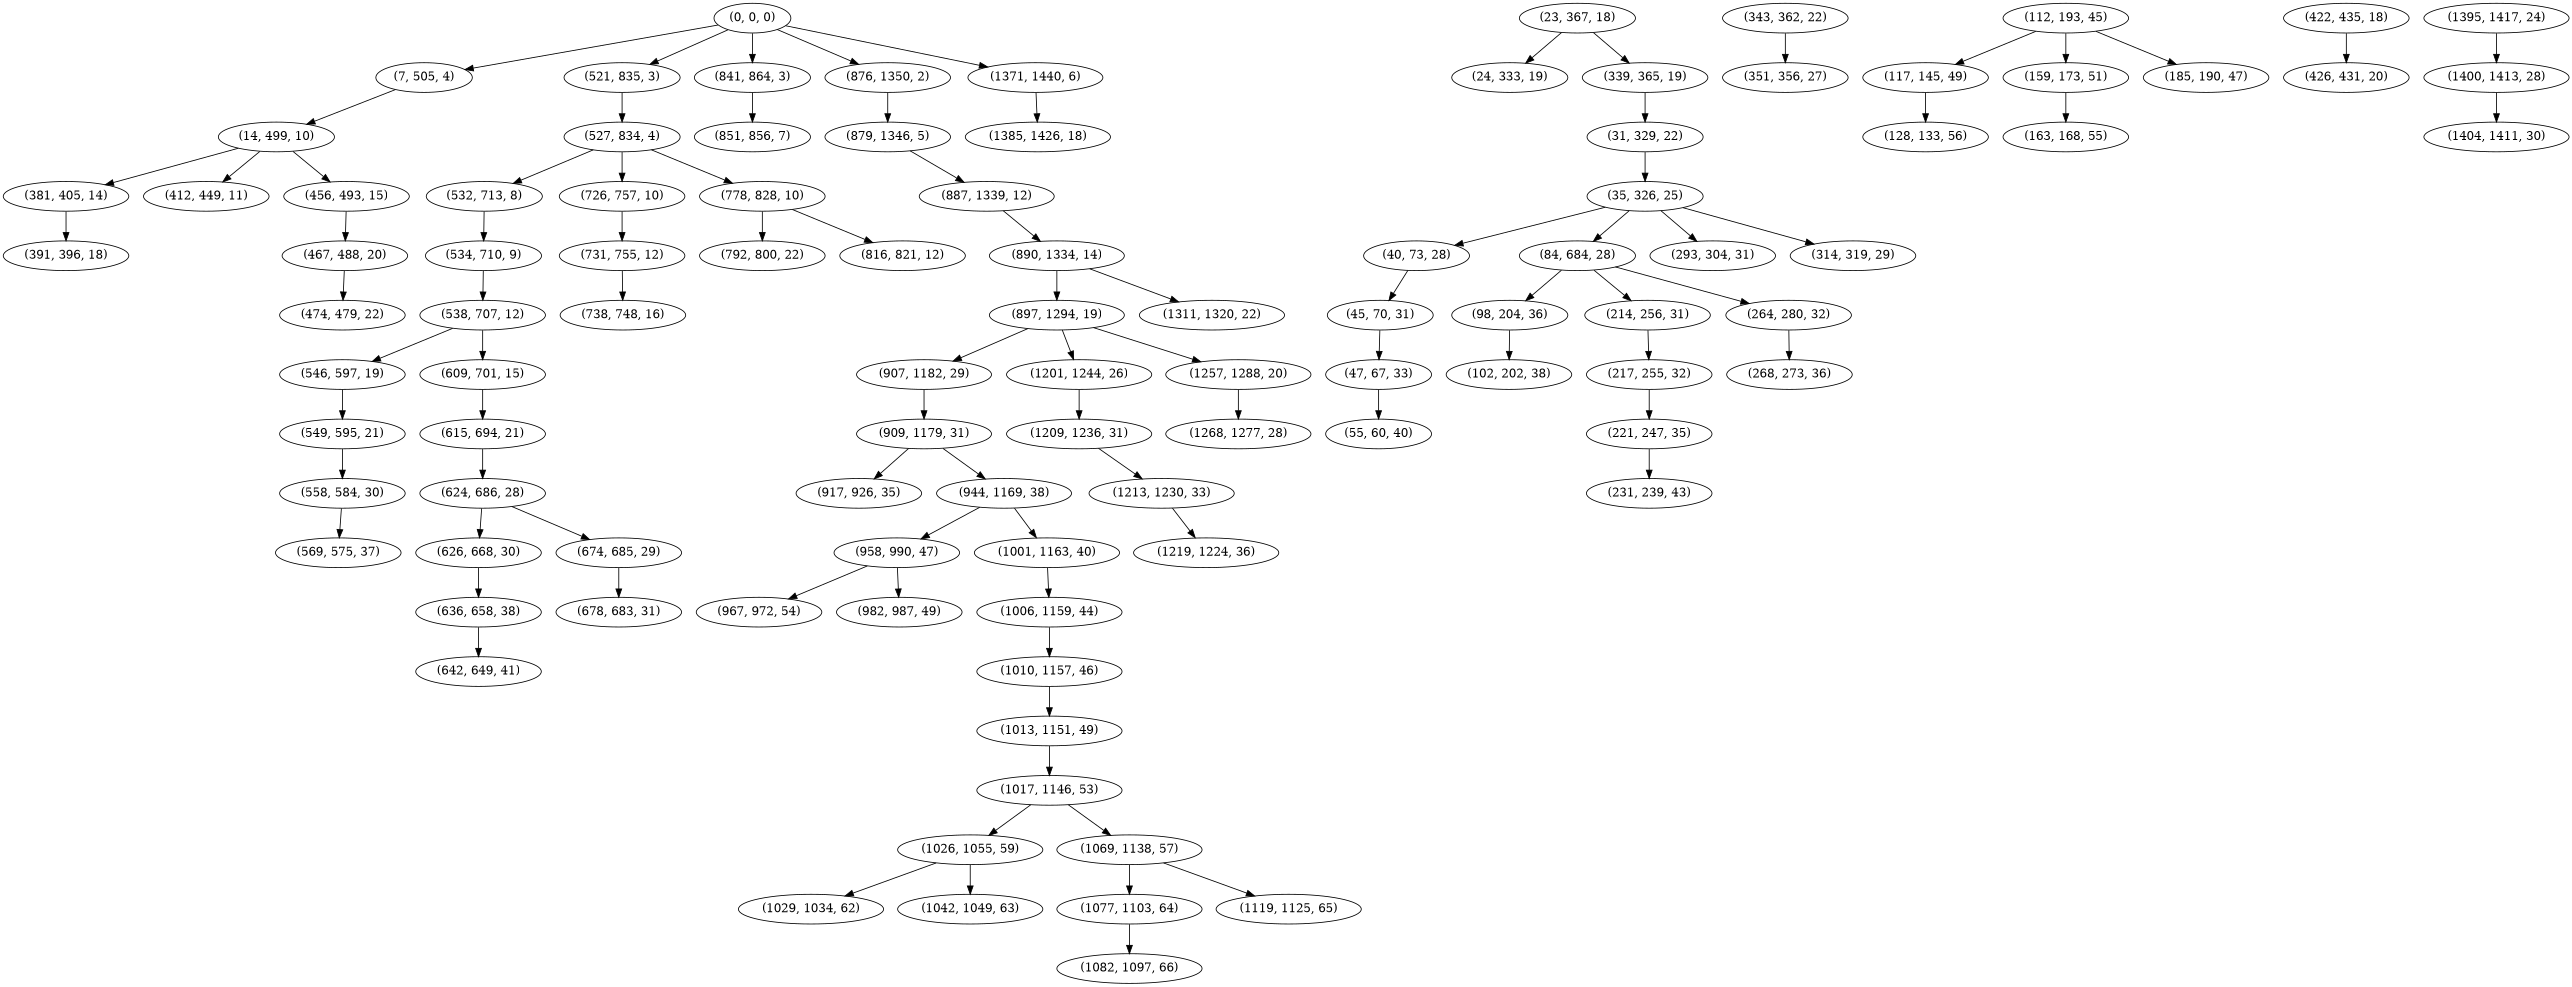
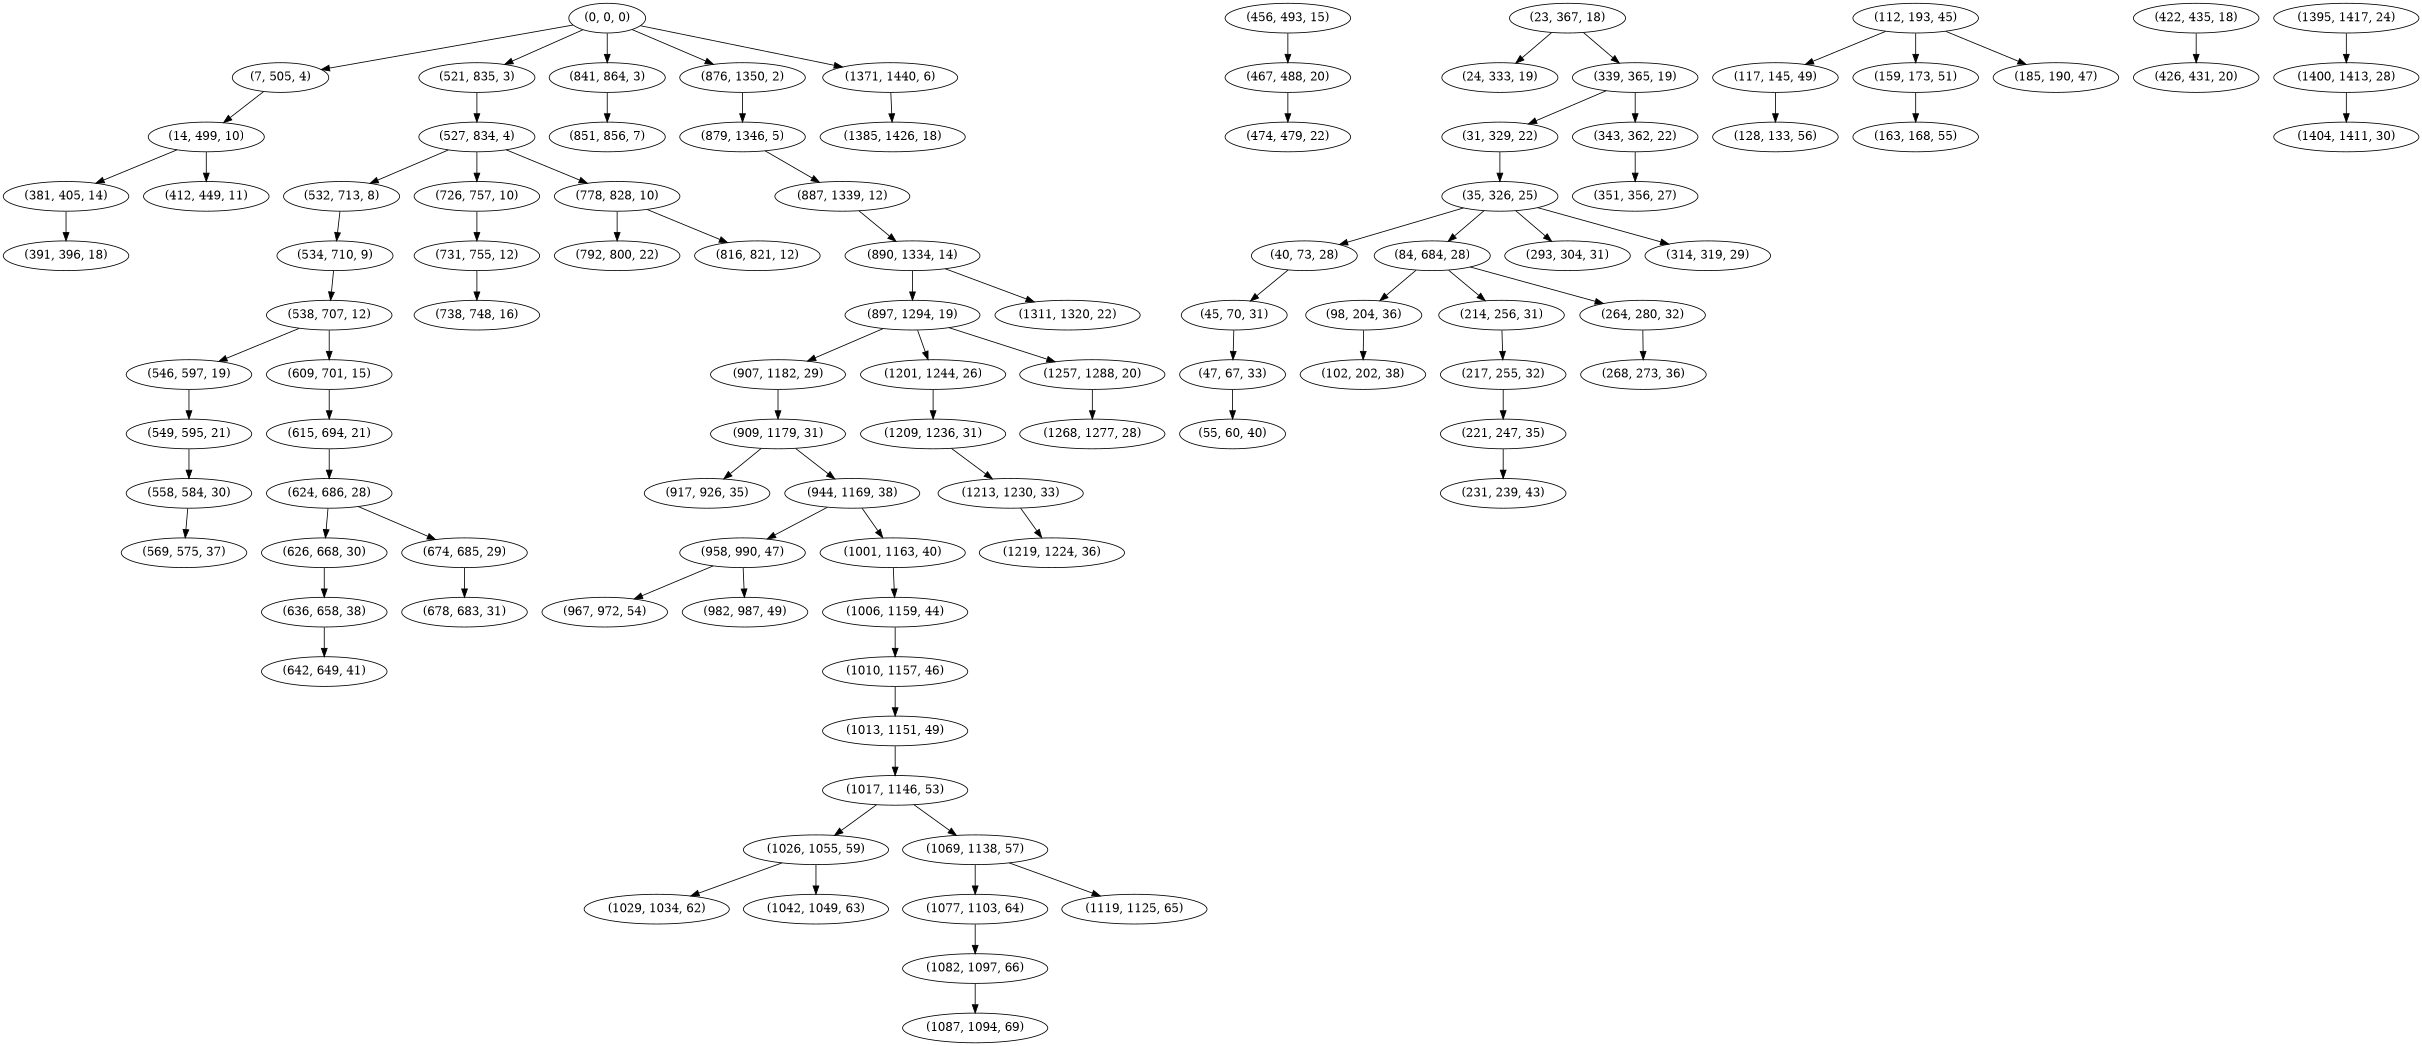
  digraph {
    "(0, 0, 0)"
    "(7, 505, 4)"
    "(521, 835, 3)"
    "(841, 864, 3)"
    "(876, 1350, 2)"
    "(1371, 1440, 6)"
    "(14, 499, 10)"
    "(527, 834, 4)"
    "(851, 856, 7)"
    "(879, 1346, 5)"
    "(1385, 1426, 18)"
    "(381, 405, 14)"
    "(412, 449, 11)"
    "(456, 493, 15)"
    "(391, 396, 18)"
    "(467, 488, 20)"
    "(23, 367, 18)"
    "(24, 333, 19)"
    "(339, 365, 19)"
    "(31, 329, 22)"
    "(343, 362, 22)"
    "(35, 326, 25)"
    "(40, 73, 28)"
    n24 [label="(84, 684, 28)"]
    "(293, 304, 31)"
    "(314, 319, 29)"
    "(45, 70, 31)"
    "(98, 204, 36)"
    "(214, 256, 31)"
    "(264, 280, 32)"
    "(47, 67, 33)"
    "(55, 60, 40)"
    "(102, 202, 38)"
    "(217, 255, 32)"
    "(268, 273, 36)"
    "(112, 193, 45)"
    "(117, 145, 49)"
    "(159, 173, 51)"
    "(185, 190, 47)"
    "(128, 133, 56)"
    "(163, 168, 55)"
    "(221, 247, 35)"
    "(231, 239, 43)"
    "(351, 356, 27)"
    "(422, 435, 18)"
    "(426, 431, 20)"
    "(474, 479, 22)"
    "(532, 713, 8)"
    "(726, 757, 10)"
    "(778, 828, 10)"
    "(534, 710, 9)"
    "(731, 755, 12)"
    "(792, 800, 22)"
    "(816, 821, 12)"
    "(538, 707, 12)"
    "(546, 597, 19)"
    "(609, 701, 15)"
    "(549, 595, 21)"
    "(615, 694, 21)"
    "(558, 584, 30)"
    "(569, 575, 37)"
    "(624, 686, 28)"
    "(626, 668, 30)"
    "(674, 685, 29)"
    "(636, 658, 38)"
    "(678, 683, 31)"
    "(642, 649, 41)"
    "(738, 748, 16)"
    "(887, 1339, 12)"
    "(890, 1334, 14)"
    "(897, 1294, 19)"
    "(1311, 1320, 22)"
    "(907, 1182, 29)"
    "(1201, 1244, 26)"
    "(1257, 1288, 20)"
    "(909, 1179, 31)"
    "(1209, 1236, 31)"
    "(1268, 1277, 28)"
    "(917, 926, 35)"
    "(944, 1169, 38)"
    "(958, 990, 47)"
    "(1001, 1163, 40)"
    "(967, 972, 54)"
    "(982, 987, 49)"
    "(1006, 1159, 44)"
    "(1010, 1157, 46)"
    "(1013, 1151, 49)"
    "(1017, 1146, 53)"
    "(1026, 1055, 59)"
    "(1069, 1138, 57)"
    "(1029, 1034, 62)"
    "(1042, 1049, 63)"
    "(1077, 1103, 64)"
    "(1119, 1125, 65)"
    "(1082, 1097, 66)"
+   "(1087, 1094, 69)"
    "(1213, 1230, 33)"
    "(1219, 1224, 36)"
    "(1395, 1417, 24)"
    "(1400, 1413, 28)"
    "(1404, 1411, 30)"
    "(0, 0, 0)" -> "(7, 505, 4)"
    "(0, 0, 0)" -> "(521, 835, 3)"
    "(0, 0, 0)" -> "(841, 864, 3)"
    "(0, 0, 0)" -> "(876, 1350, 2)"
    "(0, 0, 0)" -> "(1371, 1440, 6)"
    "(7, 505, 4)" -> "(14, 499, 10)"
    "(521, 835, 3)" -> "(527, 834, 4)"
    "(841, 864, 3)" -> "(851, 856, 7)"
    "(876, 1350, 2)" -> "(879, 1346, 5)"
    "(1371, 1440, 6)" -> "(1385, 1426, 18)"
    "(14, 499, 10)" -> "(381, 405, 14)"
    "(14, 499, 10)" -> "(412, 449, 11)"
-   "(14, 499, 10)" -> "(456, 493, 15)"
    "(527, 834, 4)" -> "(532, 713, 8)"
    "(527, 834, 4)" -> "(726, 757, 10)"
    "(527, 834, 4)" -> "(778, 828, 10)"
    "(879, 1346, 5)" -> "(887, 1339, 12)"
    "(381, 405, 14)" -> "(391, 396, 18)"
    "(456, 493, 15)" -> "(467, 488, 20)"
    "(467, 488, 20)" -> "(474, 479, 22)"
    "(23, 367, 18)" -> "(24, 333, 19)"
    "(23, 367, 18)" -> "(339, 365, 19)"
    "(339, 365, 19)" -> "(31, 329, 22)"
+   "(339, 365, 19)" -> "(343, 362, 22)"
    "(31, 329, 22)" -> "(35, 326, 25)"
    "(343, 362, 22)" -> "(351, 356, 27)"
    "(35, 326, 25)" -> "(40, 73, 28)"
    "(35, 326, 25)" -> n24
    "(35, 326, 25)" -> "(293, 304, 31)"
    "(35, 326, 25)" -> "(314, 319, 29)"
    "(40, 73, 28)" -> "(45, 70, 31)"
    n24 -> "(98, 204, 36)"
    n24 -> "(214, 256, 31)"
    n24 -> "(264, 280, 32)"
    "(45, 70, 31)" -> "(47, 67, 33)"
    "(98, 204, 36)" -> "(102, 202, 38)"
    "(214, 256, 31)" -> "(217, 255, 32)"
    "(264, 280, 32)" -> "(268, 273, 36)"
    "(47, 67, 33)" -> "(55, 60, 40)"
    "(217, 255, 32)" -> "(221, 247, 35)"
    "(112, 193, 45)" -> "(117, 145, 49)"
    "(112, 193, 45)" -> "(159, 173, 51)"
    "(112, 193, 45)" -> "(185, 190, 47)"
    "(117, 145, 49)" -> "(128, 133, 56)"
    "(159, 173, 51)" -> "(163, 168, 55)"
    "(221, 247, 35)" -> "(231, 239, 43)"
    "(422, 435, 18)" -> "(426, 431, 20)"
    "(532, 713, 8)" -> "(534, 710, 9)"
    "(726, 757, 10)" -> "(731, 755, 12)"
    "(778, 828, 10)" -> "(792, 800, 22)"
    "(778, 828, 10)" -> "(816, 821, 12)"
    "(534, 710, 9)" -> "(538, 707, 12)"
    "(731, 755, 12)" -> "(738, 748, 16)"
    "(538, 707, 12)" -> "(546, 597, 19)"
    "(538, 707, 12)" -> "(609, 701, 15)"
    "(546, 597, 19)" -> "(549, 595, 21)"
    "(609, 701, 15)" -> "(615, 694, 21)"
    "(549, 595, 21)" -> "(558, 584, 30)"
    "(615, 694, 21)" -> "(624, 686, 28)"
    "(558, 584, 30)" -> "(569, 575, 37)"
    "(624, 686, 28)" -> "(626, 668, 30)"
    "(624, 686, 28)" -> "(674, 685, 29)"
    "(626, 668, 30)" -> "(636, 658, 38)"
    "(674, 685, 29)" -> "(678, 683, 31)"
    "(636, 658, 38)" -> "(642, 649, 41)"
    "(887, 1339, 12)" -> "(890, 1334, 14)"
    "(890, 1334, 14)" -> "(897, 1294, 19)"
    "(890, 1334, 14)" -> "(1311, 1320, 22)"
    "(897, 1294, 19)" -> "(907, 1182, 29)"
    "(897, 1294, 19)" -> "(1201, 1244, 26)"
    "(897, 1294, 19)" -> "(1257, 1288, 20)"
    "(907, 1182, 29)" -> "(909, 1179, 31)"
    "(1201, 1244, 26)" -> "(1209, 1236, 31)"
    "(1257, 1288, 20)" -> "(1268, 1277, 28)"
    "(909, 1179, 31)" -> "(917, 926, 35)"
    "(909, 1179, 31)" -> "(944, 1169, 38)"
    "(1209, 1236, 31)" -> "(1213, 1230, 33)"
    "(944, 1169, 38)" -> "(958, 990, 47)"
    "(944, 1169, 38)" -> "(1001, 1163, 40)"
    "(958, 990, 47)" -> "(967, 972, 54)"
    "(958, 990, 47)" -> "(982, 987, 49)"
    "(1001, 1163, 40)" -> "(1006, 1159, 44)"
    "(1006, 1159, 44)" -> "(1010, 1157, 46)"
    "(1010, 1157, 46)" -> "(1013, 1151, 49)"
    "(1013, 1151, 49)" -> "(1017, 1146, 53)"
    "(1017, 1146, 53)" -> "(1026, 1055, 59)"
    "(1017, 1146, 53)" -> "(1069, 1138, 57)"
    "(1026, 1055, 59)" -> "(1029, 1034, 62)"
    "(1026, 1055, 59)" -> "(1042, 1049, 63)"
    "(1069, 1138, 57)" -> "(1077, 1103, 64)"
    "(1069, 1138, 57)" -> "(1119, 1125, 65)"
    "(1077, 1103, 64)" -> "(1082, 1097, 66)"
+   "(1082, 1097, 66)" -> "(1087, 1094, 69)"
    "(1213, 1230, 33)" -> "(1219, 1224, 36)"
    "(1395, 1417, 24)" -> "(1400, 1413, 28)"
    "(1400, 1413, 28)" -> "(1404, 1411, 30)"
  }
